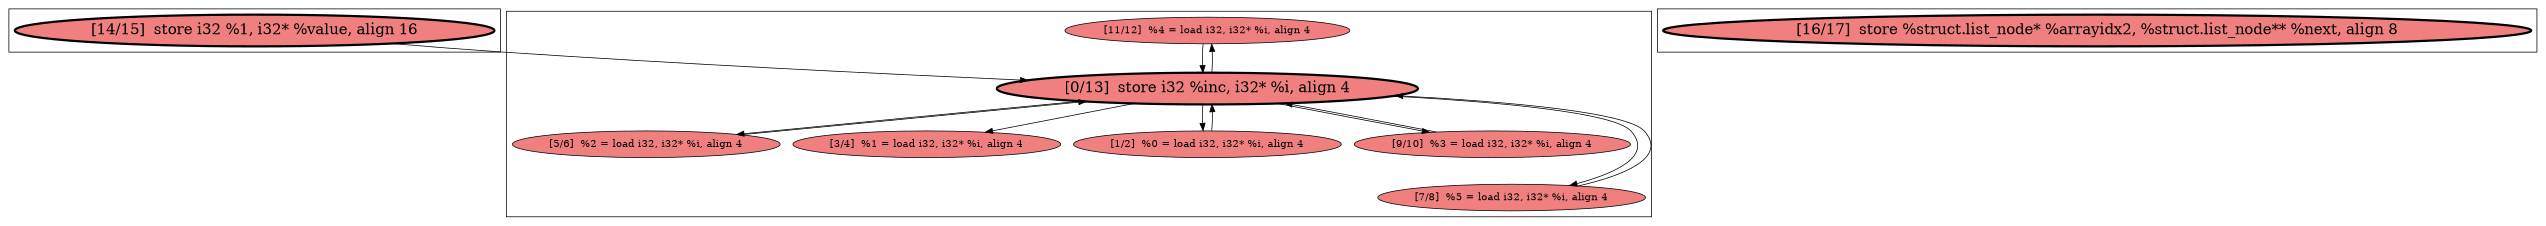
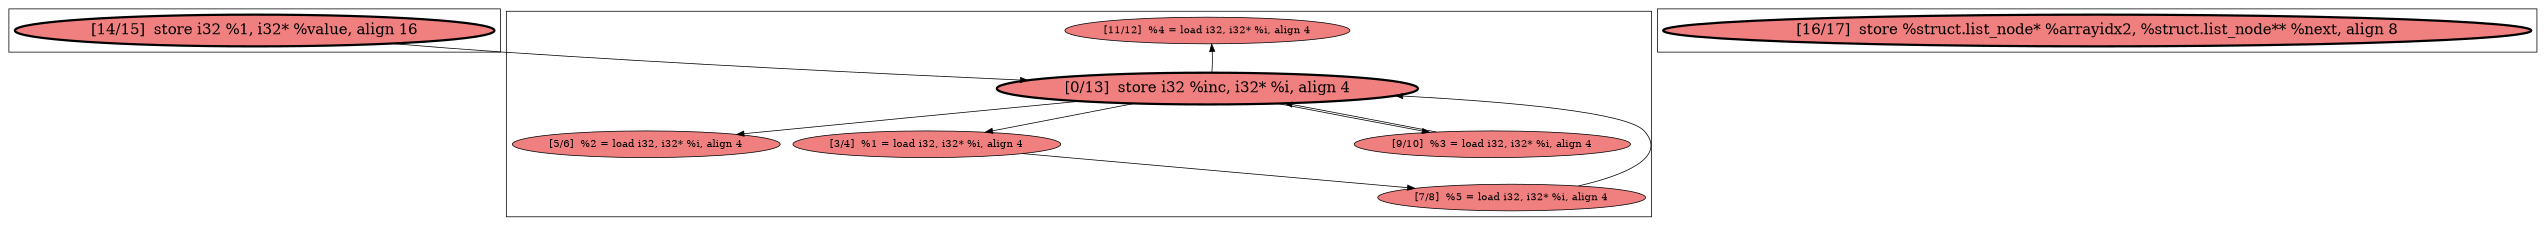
  digraph {
    node [fillcolor=lightcoral shape=ellipse style=filled]
    n1 [fontsize=20 label="[14/15]  store i32 %1, i32* %value, align 16" penwidth=3.0]
    n2 [label="[11/12]  %4 = load i32, i32* %i, align 4"]
    n3 [fontsize=20 label="[0/13]  store i32 %inc, i32* %i, align 4" penwidth=3.0]
    n4 [label="[5/6]  %2 = load i32, i32* %i, align 4"]
    n5 [label="[3/4]  %1 = load i32, i32* %i, align 4"]
-   n6 [label="[1/2]  %0 = load i32, i32* %i, align 4"]
    n7 [label="[9/10]  %3 = load i32, i32* %i, align 4"]
    n8 [label="[7/8]  %5 = load i32, i32* %i, align 4"]
    n9 [fontsize=20 label="[16/17]  store %struct.list_node* %arrayidx2, %struct.list_node** %next, align 8" penwidth=3.0]
    subgraph cluster_1 {
      n1
    }
    subgraph cluster_2 {
      n2
      n3
      n4
      n5
-     n6
      n7
      n8
    }
    subgraph cluster_3 {
      n9
    }
    n1 -> n3
-   n2 -> n3
    n3 -> n2
    n3 -> n4
    n3 -> n5
-   n3 -> n6
    n3 -> n7
-   n3 -> n8
-   n4 -> n3
-   n6 -> n3
+   n5 -> n8
    n7 -> n3
    n8 -> n3
  }
